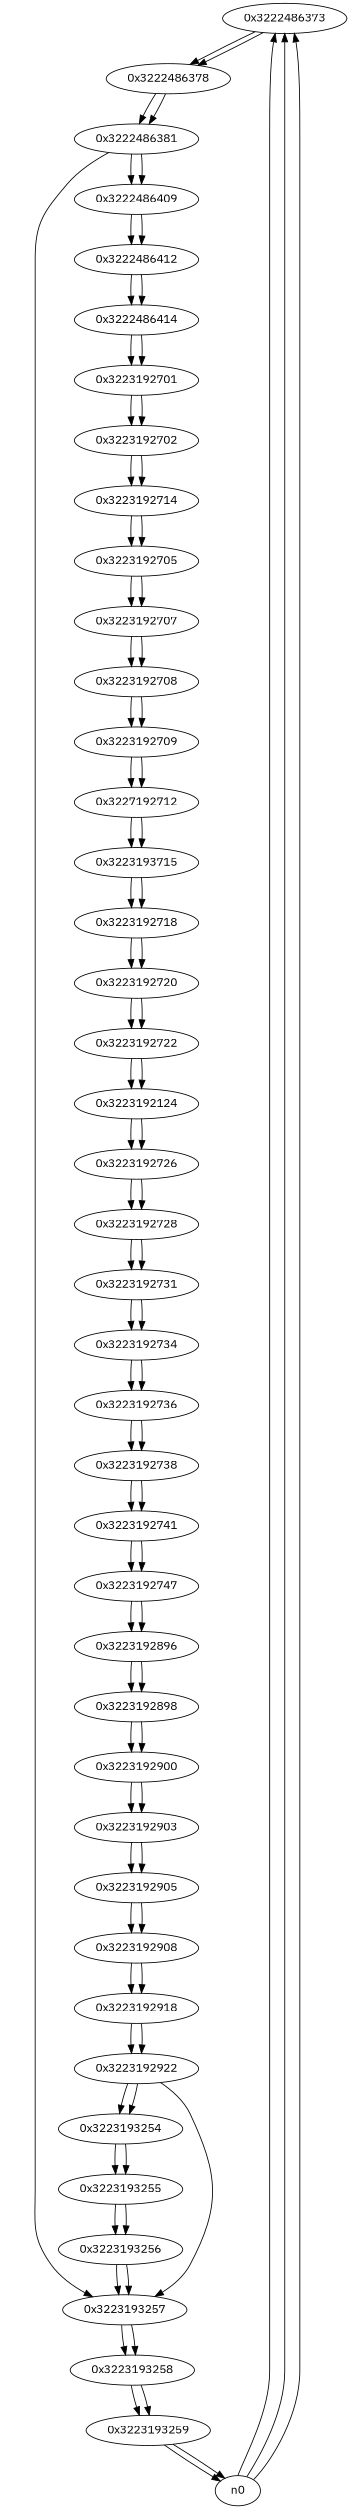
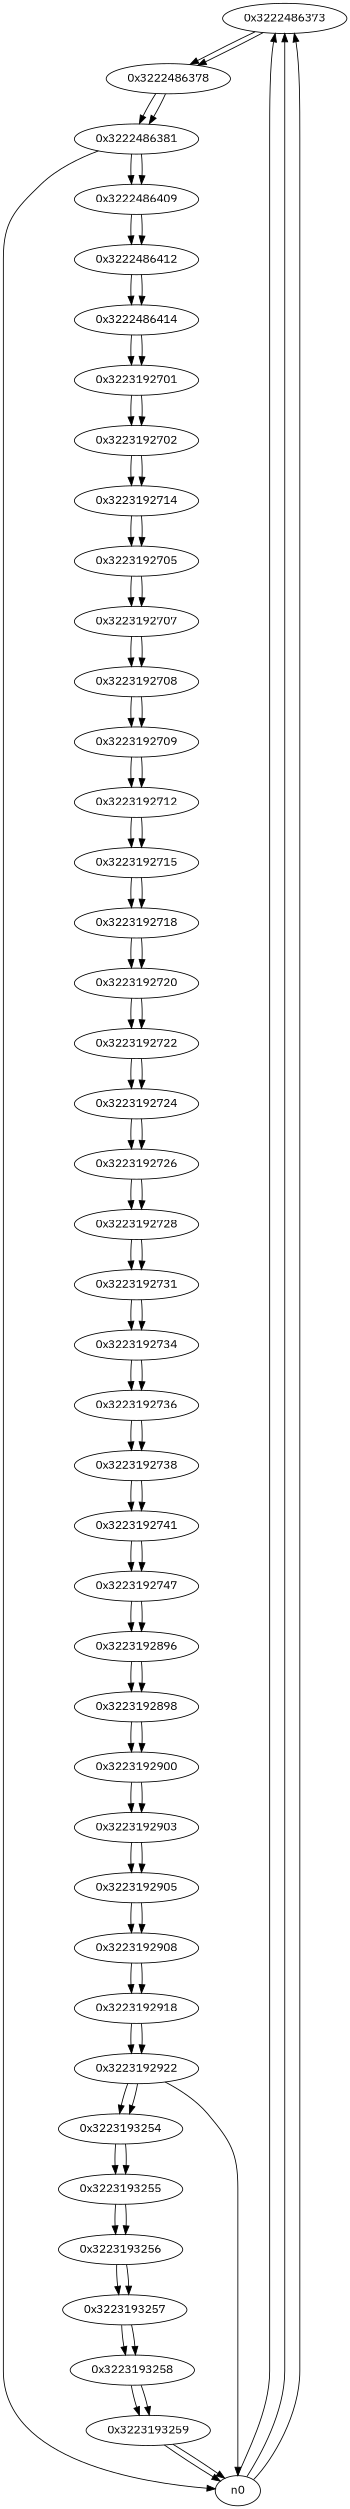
  digraph {
    fontname="IBM Plex Sans"
    node [fontname="IBM Plex Sans"]
    edge [fontname="IBM Plex Sans"]
    n1 [label="0x3222486373"]
    n2 [label="0x3222486378"]
    n3 [label="0x3222486381"]
    n4 [label="0x3222486409"]
    n0
    n5 [label="0x3222486412"]
    n6 [label="0x3222486414"]
    n7 [label="0x3223192701"]
    n8 [label="0x3223192702"]
    n9 [label="0x3223192714"]
    n10 [label="0x3223192705"]
    n11 [label="0x3223192707"]
    n12 [label="0x3223192708"]
    n13 [label="0x3223192709"]
-   n14 [label="0x3227192712"]
-   n15 [label="0x3223193715"]
+   n14 [label="0x3223192712"]
+   n15 [label="0x3223192715"]
    n16 [label="0x3223192718"]
    n17 [label="0x3223192720"]
    n18 [label="0x3223192722"]
-   n19 [label="0x3223192124"]
+   n19 [label="0x3223192724"]
    n20 [label="0x3223192726"]
    n21 [label="0x3223192728"]
    n22 [label="0x3223192731"]
    n23 [label="0x3223192734"]
    n24 [label="0x3223192736"]
    n25 [label="0x3223192738"]
    n26 [label="0x3223192741"]
    n27 [label="0x3223192747"]
    n28 [label="0x3223192896"]
    n29 [label="0x3223192898"]
    n30 [label="0x3223192900"]
    n31 [label="0x3223192903"]
    n32 [label="0x3223192905"]
    n33 [label="0x3223192908"]
    n34 [label="0x3223192918"]
    n35 [label="0x3223192922"]
    n36 [label="0x3223193254"]
    n37 [label="0x3223193255"]
    n38 [label="0x3223193256"]
    n39 [label="0x3223193257"]
    n40 [label="0x3223193258"]
    n41 [label="0x3223193259"]
    n1 -> n2
    n1 -> n2
    n2 -> n3
    n2 -> n3
    n3 -> n4
    n3 -> n4
-   n3 -> n39
+   n3 -> n0
    n4 -> n5
    n4 -> n5
    n0 -> n1
    n0 -> n1
    n0 -> n1
    n5 -> n6
    n5 -> n6
    n6 -> n7
    n6 -> n7
    n7 -> n8
    n7 -> n8
    n8 -> n9
    n8 -> n9
    n9 -> n10
    n9 -> n10
    n10 -> n11
    n10 -> n11
    n11 -> n12
    n11 -> n12
    n12 -> n13
    n12 -> n13
    n13 -> n14
    n13 -> n14
    n14 -> n15
    n14 -> n15
    n15 -> n16
    n15 -> n16
    n16 -> n17
    n16 -> n17
    n17 -> n18
    n17 -> n18
    n18 -> n19
    n18 -> n19
    n19 -> n20
    n19 -> n20
    n20 -> n21
    n20 -> n21
    n21 -> n22
    n21 -> n22
    n22 -> n23
    n22 -> n23
    n23 -> n24
    n23 -> n24
    n24 -> n25
    n24 -> n25
    n25 -> n26
    n25 -> n26
    n26 -> n27
    n26 -> n27
    n27 -> n28
    n27 -> n28
    n28 -> n29
    n28 -> n29
    n29 -> n30
    n29 -> n30
    n30 -> n31
    n30 -> n31
    n31 -> n32
    n31 -> n32
    n32 -> n33
    n32 -> n33
    n33 -> n34
    n33 -> n34
    n34 -> n35
    n34 -> n35
-   n35 -> n39
+   n35 -> n0
    n35 -> n36
    n35 -> n36
    n36 -> n37
    n36 -> n37
    n37 -> n38
    n37 -> n38
    n38 -> n39
    n38 -> n39
    n39 -> n40
    n39 -> n40
    n40 -> n41
    n40 -> n41
    n41 -> n0
    n41 -> n0
  }
